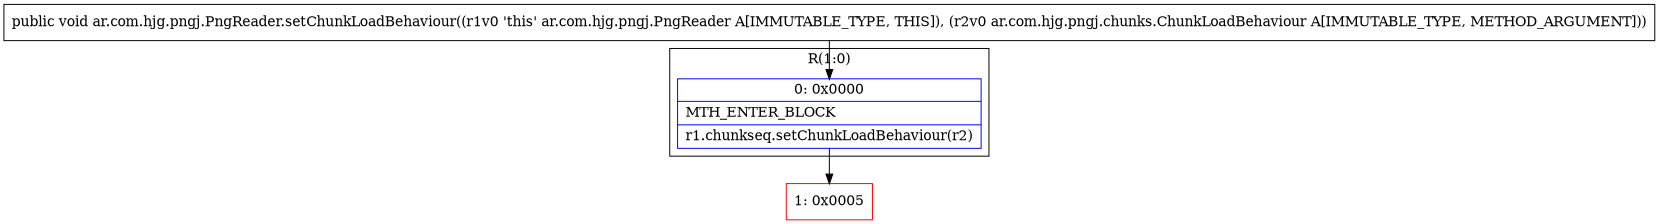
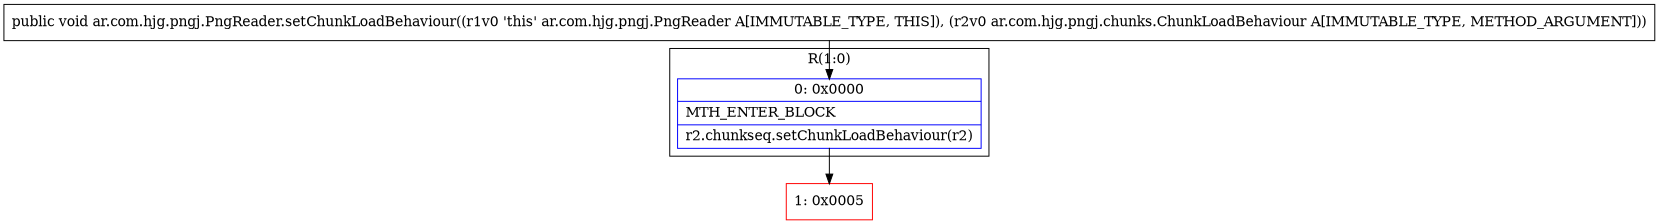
  digraph {
    node [shape=record]
-   n1 [color=blue label="{0\:\ 0x0000|MTH_ENTER_BLOCK\l|r1.chunkseq.setChunkLoadBehaviour(r2)\l}"]
+   n1 [color=blue label="{0\:\ 0x0000|MTH_ENTER_BLOCK\l|r2.chunkseq.setChunkLoadBehaviour(r2)\l}"]
    n2 [color=red label="{1\:\ 0x0005}"]
    n3 [label="{public void ar.com.hjg.pngj.PngReader.setChunkLoadBehaviour((r1v0 'this' ar.com.hjg.pngj.PngReader A[IMMUTABLE_TYPE, THIS]), (r2v0 ar.com.hjg.pngj.chunks.ChunkLoadBehaviour A[IMMUTABLE_TYPE, METHOD_ARGUMENT])) }"]
    subgraph cluster_1 {
      label="R(1:0)"
      n1
    }
    n1 -> n2
    n3 -> n1
  }
